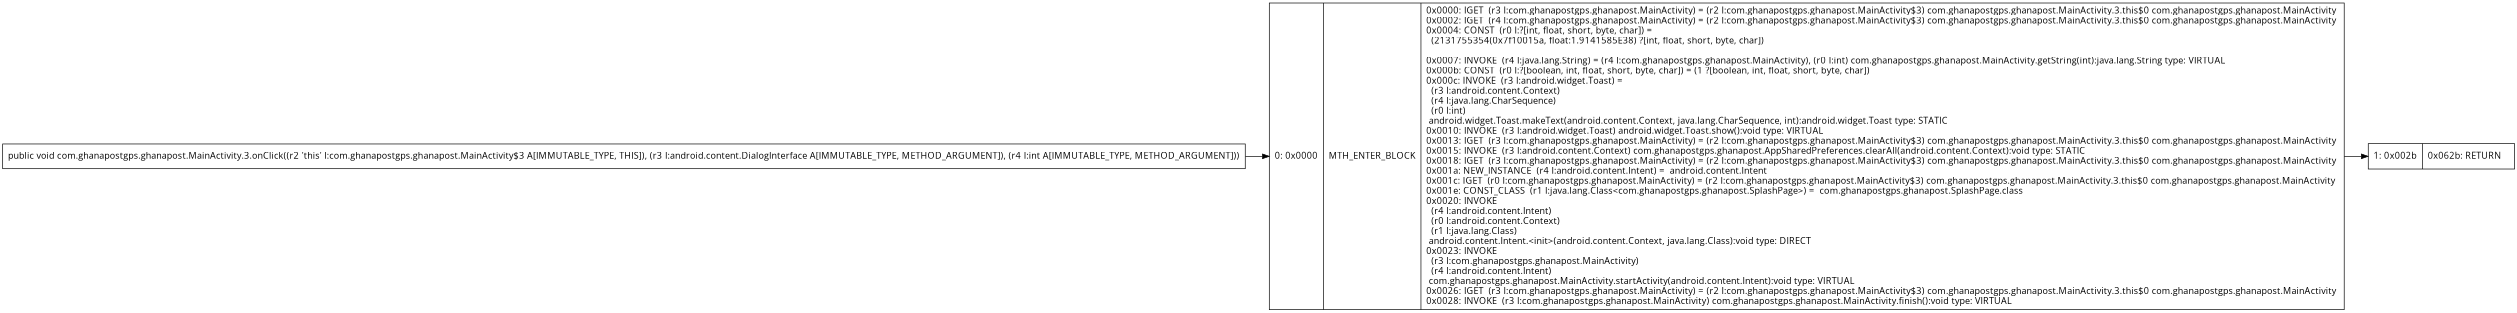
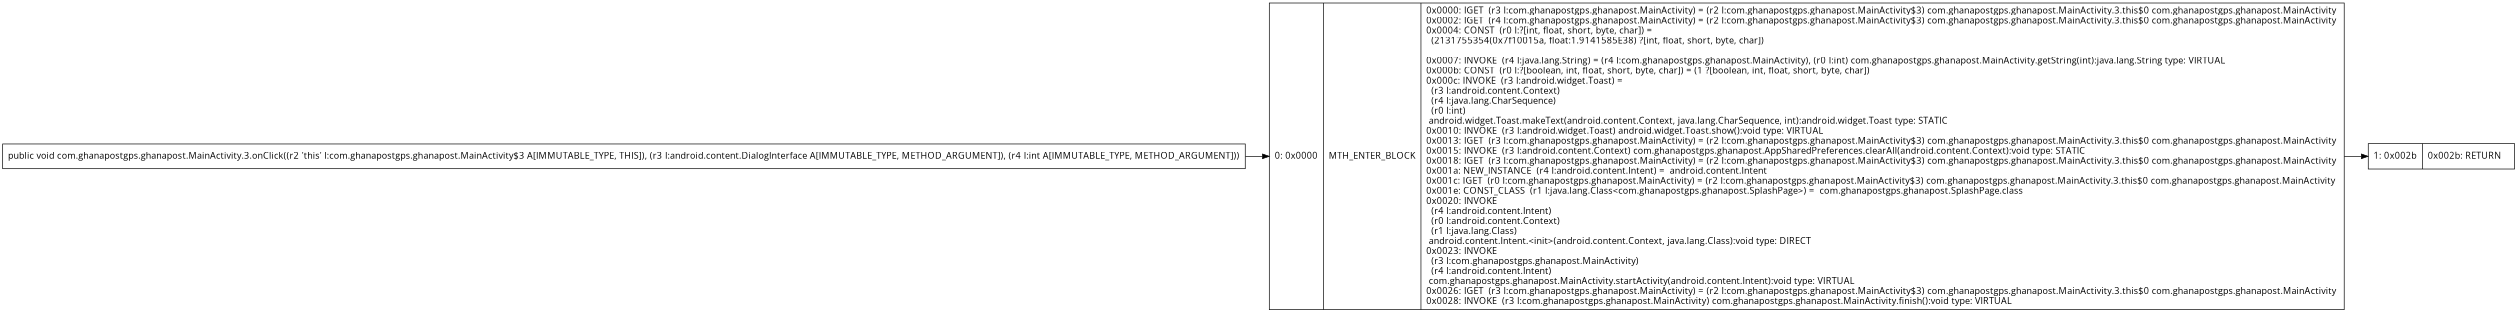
  digraph {
    rankdir=LR
    fontname="Open Sans"
    node [shape=record fontname="Open Sans"]
    edge [fontname="Open Sans"]
    n1 [label="{0\:\ 0x0000|MTH_ENTER_BLOCK\l|0x0000: IGET  (r3 I:com.ghanapostgps.ghanapost.MainActivity) = (r2 I:com.ghanapostgps.ghanapost.MainActivity$3) com.ghanapostgps.ghanapost.MainActivity.3.this$0 com.ghanapostgps.ghanapost.MainActivity \l0x0002: IGET  (r4 I:com.ghanapostgps.ghanapost.MainActivity) = (r2 I:com.ghanapostgps.ghanapost.MainActivity$3) com.ghanapostgps.ghanapost.MainActivity.3.this$0 com.ghanapostgps.ghanapost.MainActivity \l0x0004: CONST  (r0 I:?[int, float, short, byte, char]) = \l  (2131755354(0x7f10015a, float:1.9141585E38) ?[int, float, short, byte, char])\l \l0x0007: INVOKE  (r4 I:java.lang.String) = (r4 I:com.ghanapostgps.ghanapost.MainActivity), (r0 I:int) com.ghanapostgps.ghanapost.MainActivity.getString(int):java.lang.String type: VIRTUAL \l0x000b: CONST  (r0 I:?[boolean, int, float, short, byte, char]) = (1 ?[boolean, int, float, short, byte, char]) \l0x000c: INVOKE  (r3 I:android.widget.Toast) = \l  (r3 I:android.content.Context)\l  (r4 I:java.lang.CharSequence)\l  (r0 I:int)\l android.widget.Toast.makeText(android.content.Context, java.lang.CharSequence, int):android.widget.Toast type: STATIC \l0x0010: INVOKE  (r3 I:android.widget.Toast) android.widget.Toast.show():void type: VIRTUAL \l0x0013: IGET  (r3 I:com.ghanapostgps.ghanapost.MainActivity) = (r2 I:com.ghanapostgps.ghanapost.MainActivity$3) com.ghanapostgps.ghanapost.MainActivity.3.this$0 com.ghanapostgps.ghanapost.MainActivity \l0x0015: INVOKE  (r3 I:android.content.Context) com.ghanapostgps.ghanapost.AppSharedPreferences.clearAll(android.content.Context):void type: STATIC \l0x0018: IGET  (r3 I:com.ghanapostgps.ghanapost.MainActivity) = (r2 I:com.ghanapostgps.ghanapost.MainActivity$3) com.ghanapostgps.ghanapost.MainActivity.3.this$0 com.ghanapostgps.ghanapost.MainActivity \l0x001a: NEW_INSTANCE  (r4 I:android.content.Intent) =  android.content.Intent \l0x001c: IGET  (r0 I:com.ghanapostgps.ghanapost.MainActivity) = (r2 I:com.ghanapostgps.ghanapost.MainActivity$3) com.ghanapostgps.ghanapost.MainActivity.3.this$0 com.ghanapostgps.ghanapost.MainActivity \l0x001e: CONST_CLASS  (r1 I:java.lang.Class\<com.ghanapostgps.ghanapost.SplashPage\>) =  com.ghanapostgps.ghanapost.SplashPage.class \l0x0020: INVOKE  \l  (r4 I:android.content.Intent)\l  (r0 I:android.content.Context)\l  (r1 I:java.lang.Class)\l android.content.Intent.\<init\>(android.content.Context, java.lang.Class):void type: DIRECT \l0x0023: INVOKE  \l  (r3 I:com.ghanapostgps.ghanapost.MainActivity)\l  (r4 I:android.content.Intent)\l com.ghanapostgps.ghanapost.MainActivity.startActivity(android.content.Intent):void type: VIRTUAL \l0x0026: IGET  (r3 I:com.ghanapostgps.ghanapost.MainActivity) = (r2 I:com.ghanapostgps.ghanapost.MainActivity$3) com.ghanapostgps.ghanapost.MainActivity.3.this$0 com.ghanapostgps.ghanapost.MainActivity \l0x0028: INVOKE  (r3 I:com.ghanapostgps.ghanapost.MainActivity) com.ghanapostgps.ghanapost.MainActivity.finish():void type: VIRTUAL \l}"]
-   n2 [label="{1\:\ 0x002b|0x062b: RETURN   \l}"]
+   n2 [label="{1\:\ 0x002b|0x002b: RETURN   \l}"]
    n3 [label="{public void com.ghanapostgps.ghanapost.MainActivity.3.onClick((r2 'this' I:com.ghanapostgps.ghanapost.MainActivity$3 A[IMMUTABLE_TYPE, THIS]), (r3 I:android.content.DialogInterface A[IMMUTABLE_TYPE, METHOD_ARGUMENT]), (r4 I:int A[IMMUTABLE_TYPE, METHOD_ARGUMENT])) }"]
    n1 -> n2
    n3 -> n1
  }
